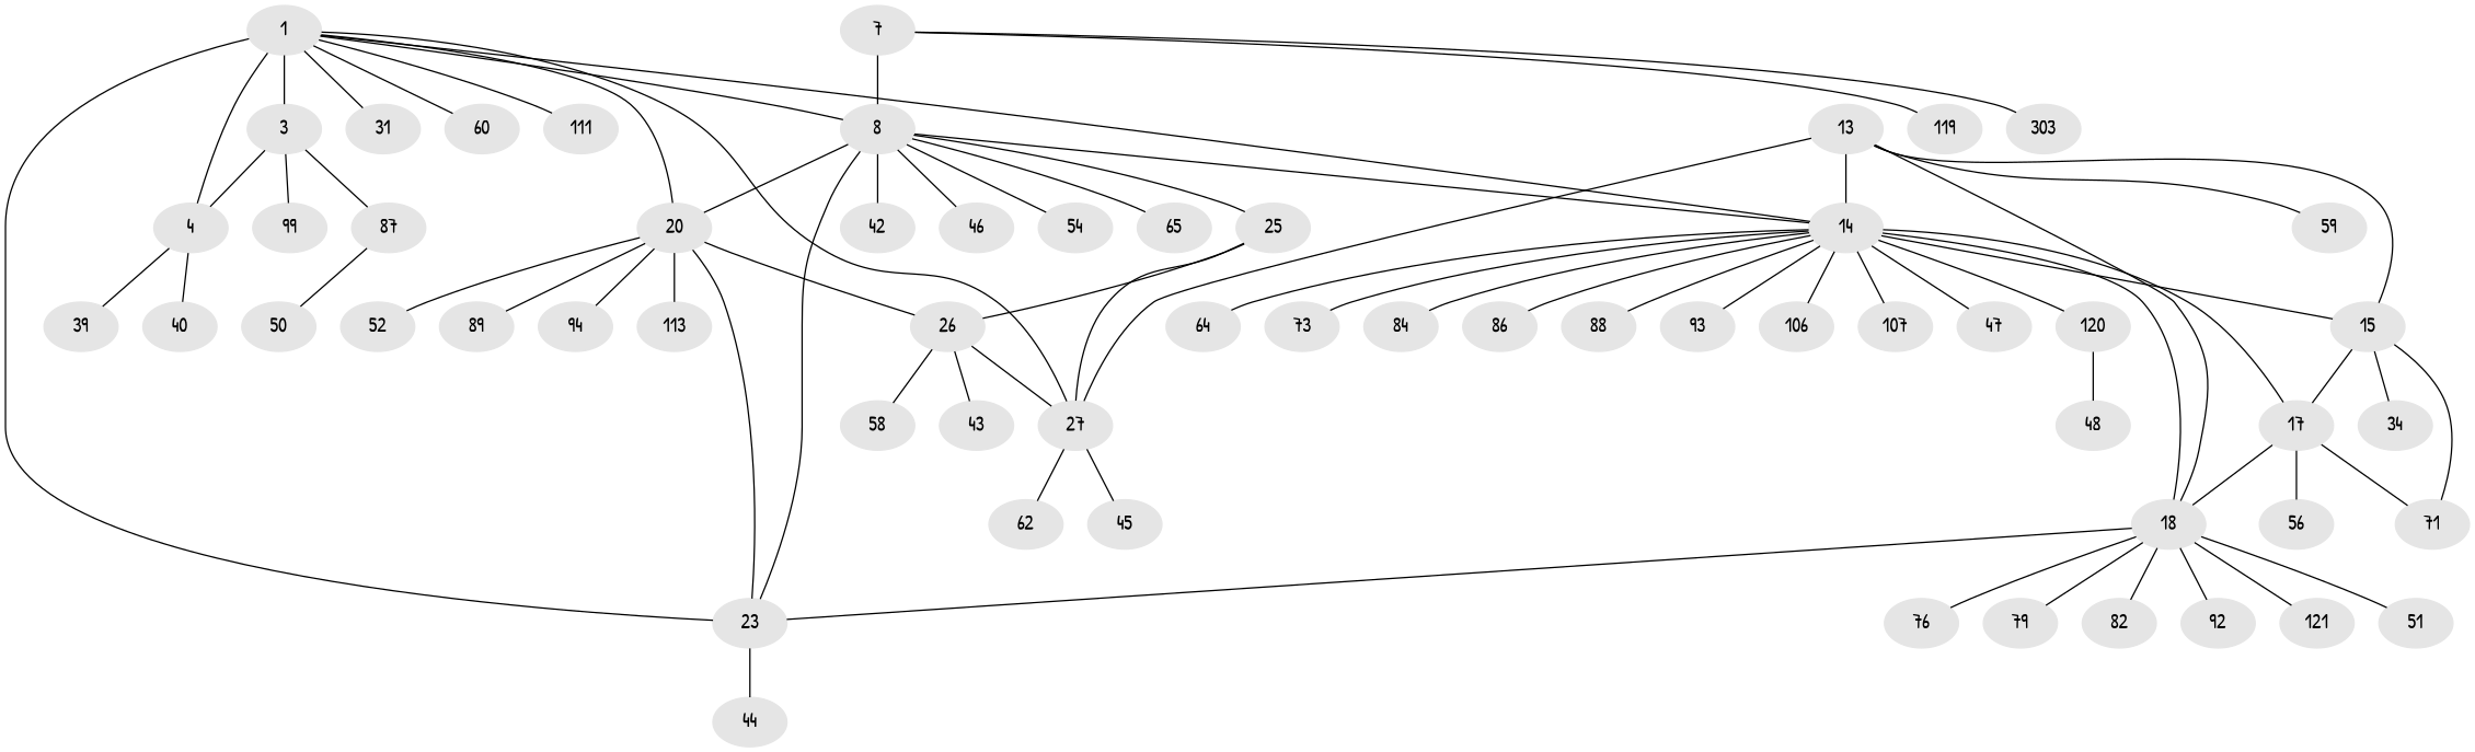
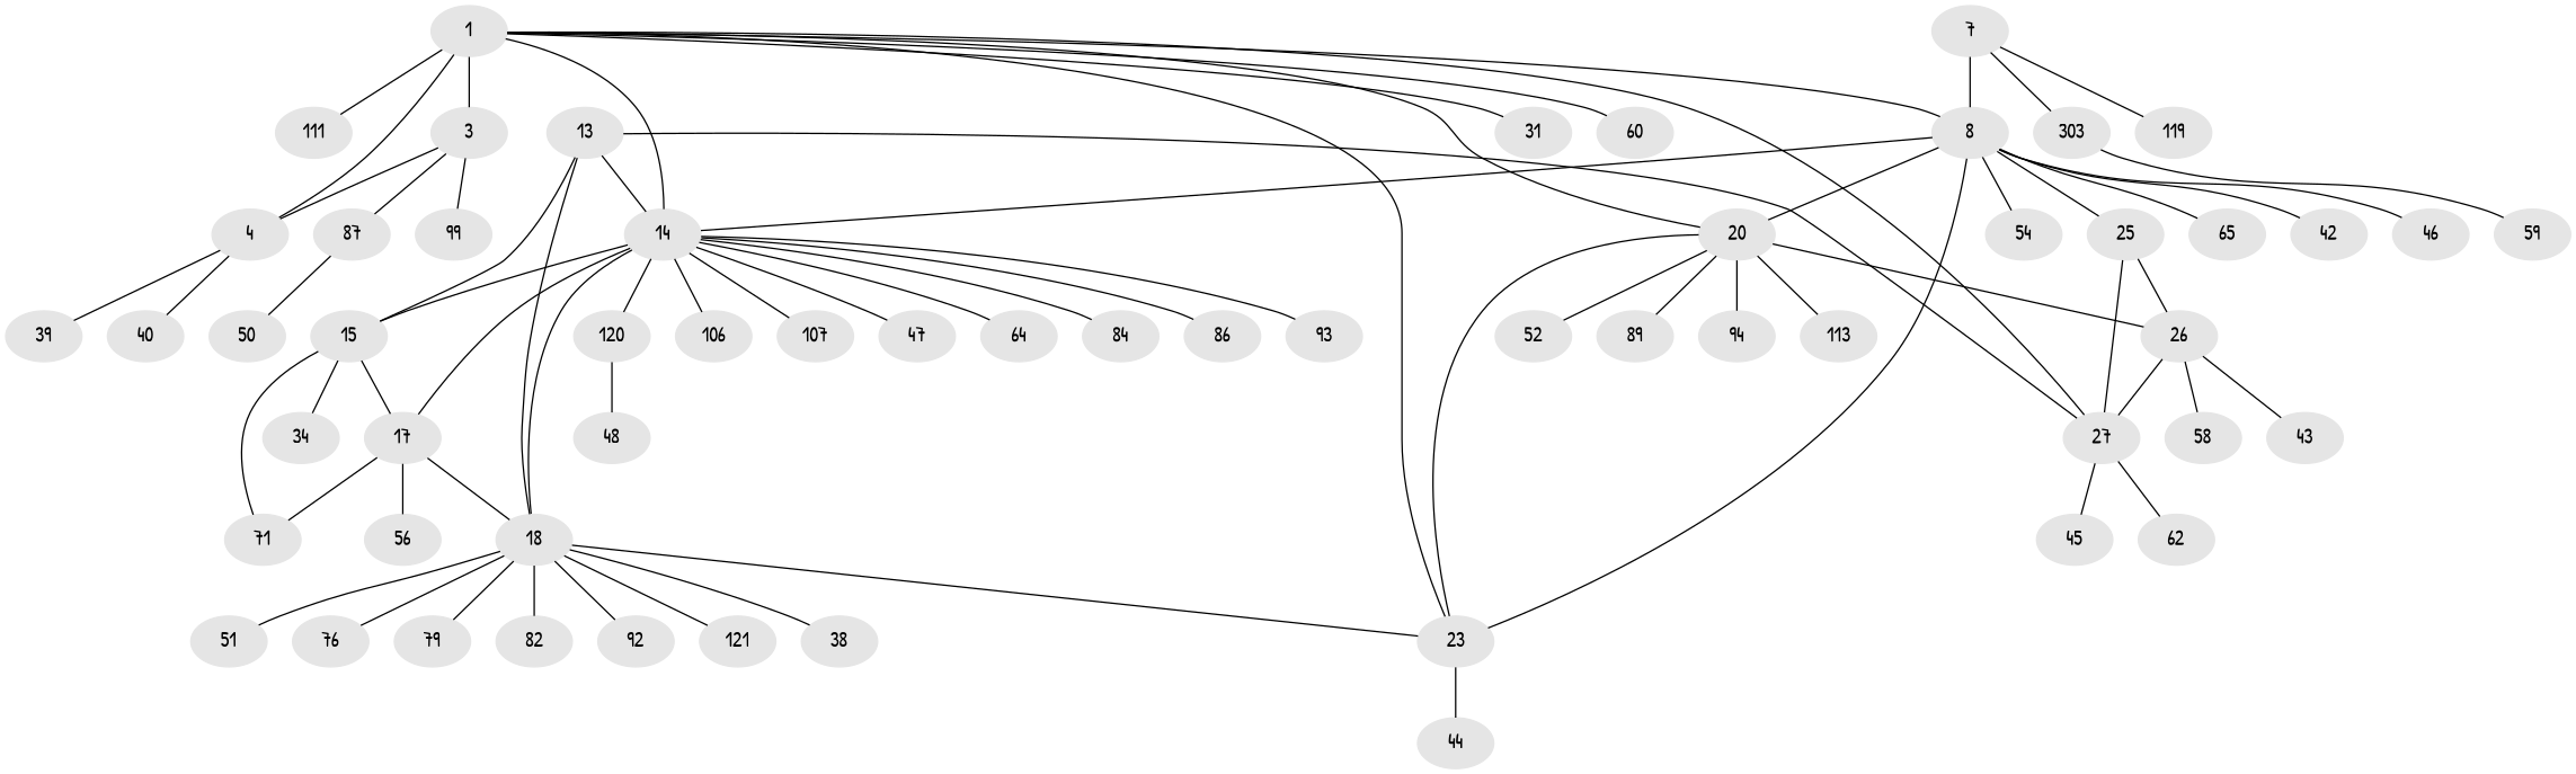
  graph {
    fontname="Patrick Hand"
    node [color=gray90 fontname="Patrick Hand" style=filled]
    edge [fontname="Patrick Hand"]
    1 [super="+68+2+83"]
    3
    4
    8 [super="+9"]
    14 [super="+16+41"]
    20 [super="+37+21+97"]
    23 [super="+66"]
    27 [super="+28+70+110+114+125+90+61"]
    31 [super="+81"]
    60
    111
    87
    99
    39
    40
    25 [super="+104+112"]
    42
    46
    54
    65
    15 [super="+32+108+124"]
    17
    18
    47
    64
-   73
    84
    86
-   88
    93
    106
    107
    120
    26
    52
    89
    94 [super="+100"]
    113
    44
    45
    62
    50
    7
    n44 [label=303]
    119
    13
    59
    34
    71
    56
+   38
    51
    76
    79 [super="+109"]
    82
    92
    121
    48
    43
    58
    1 -- 3 [weight=4]
    1 -- 4 [weight=4]
    1 -- 8
    1 -- 14
    1 -- 20
    1 -- 23
    1 -- 27
    1 -- 31
    1 -- 60
    1 -- 111
    3 -- 4
    3 -- 87
    3 -- 99
    4 -- 39
    4 -- 40
    8 -- 14
    8 -- 20 [weight=5]
    8 -- 23
    8 -- 25
    8 -- 42
    8 -- 46
    8 -- 54
    8 -- 65
    14 -- 15 [weight=2]
    14 -- 17 [weight=2]
    14 -- 18 [weight=2]
    14 -- 47
    14 -- 64
-   14 -- 73
    14 -- 84
    14 -- 86
-   14 -- 88
    14 -- 93
    14 -- 106
    14 -- 107
    14 -- 120
    20 -- 23 [weight=4]
    20 -- 26
    20 -- 52
    20 -- 89
    20 -- 94
    20 -- 113
    23 -- 44
    27 -- 45
    27 -- 62
    87 -- 50
    25 -- 27 [weight=4]
    25 -- 26
    15 -- 17
    15 -- 34
    15 -- 71
    17 -- 18
    17 -- 71
    17 -- 56
    18 -- 23
+   18 -- 38
    18 -- 51
    18 -- 76
    18 -- 79
    18 -- 82
    18 -- 92
    18 -- 121
    120 -- 48
    26 -- 27 [weight=4]
    26 -- 43
    26 -- 58
    7 -- 8 [weight=5]
    7 -- n44
    7 -- 119
    13 -- 14 [weight=2]
    13 -- 27
    13 -- 15
    13 -- 18
-   13 -- 59
+   n44 -- 59
  }
